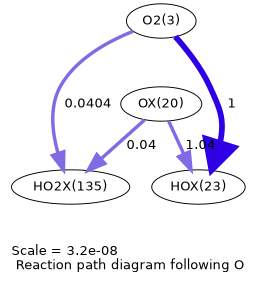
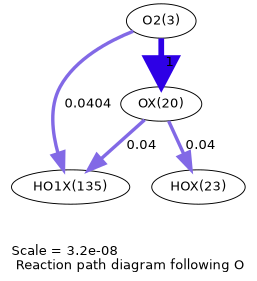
  digraph {
    fontname=Helvetica
    label="Scale = 3.2e-08\l Reaction path diagram following O"
    node [fontname=Helvetica]
    edge [arrowsize=1.79 color="0.7, 0.54, 0.9" fontname=Helvetica penwidth=3.58]
    n1 [label="O2(3)"]
    n2 [label="OX(20)"]
-   n3 [label="HO2X(135)"]
+   n3 [label="HO1X(135)"]
    n4 [label="HOX(23)"]
-   n1 -> n4 [arrowsize=3 color="0.7, 1.5, 0.9" label=" 1" penwidth=6]
+   n1 -> n2 [arrowsize=3 color="0.7, 1.5, 0.9" label=" 1" penwidth=6]
    n1 -> n3 [label=" 0.0404"]
    n2 -> n3 [label=" 0.04"]
-   n2 -> n4 [arrowsize=1.78 label=" 1.04" penwidth=3.57]
+   n2 -> n4 [arrowsize=1.78 label=" 0.04" penwidth=3.57]
  }
